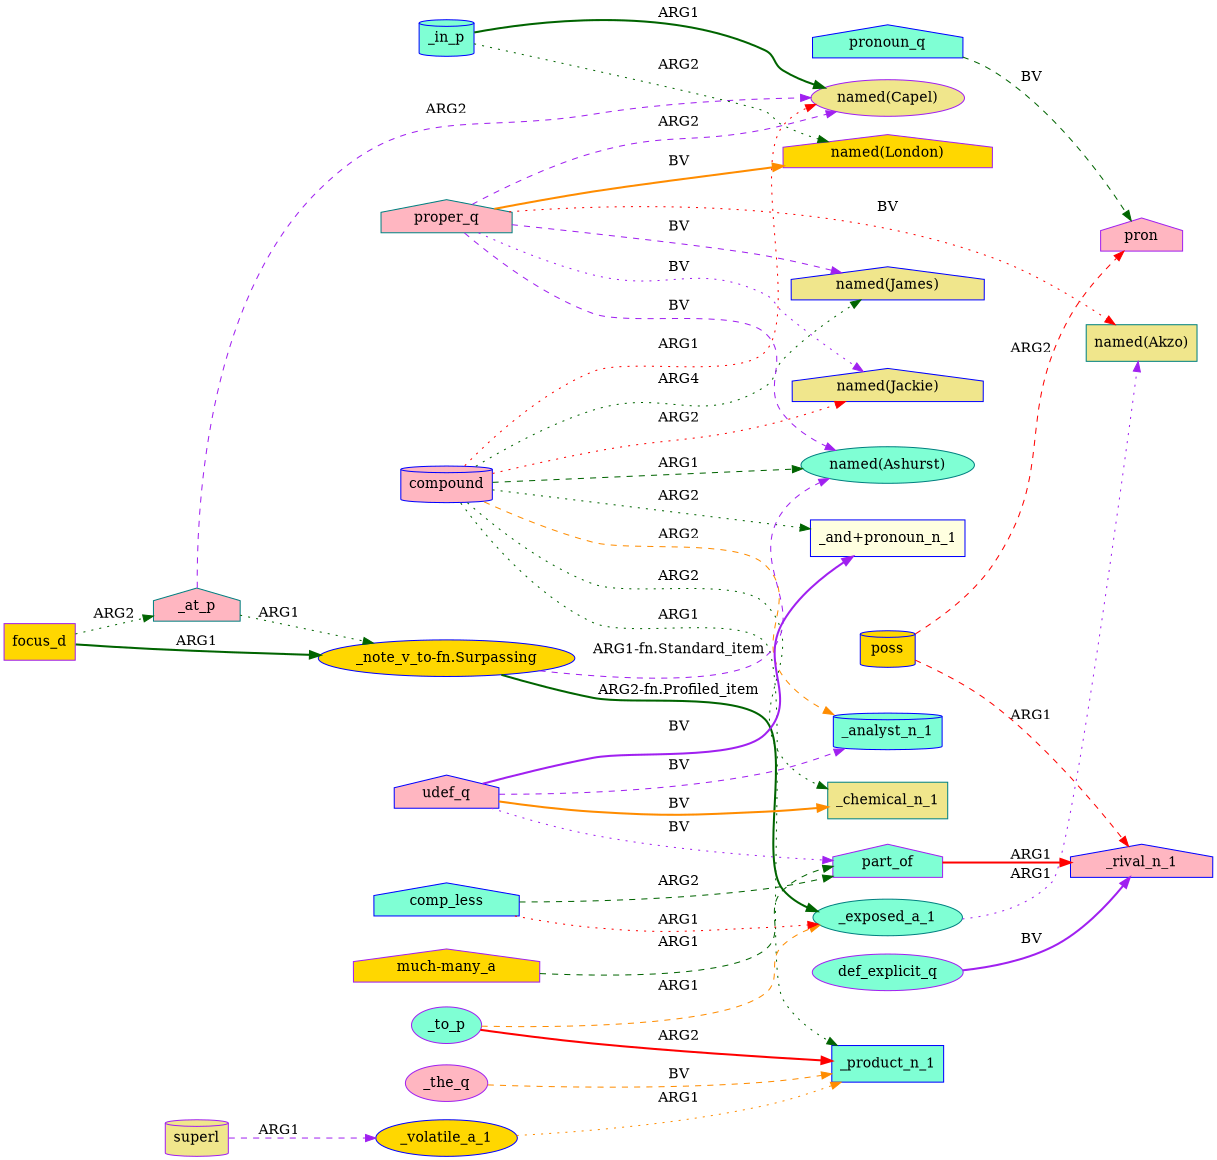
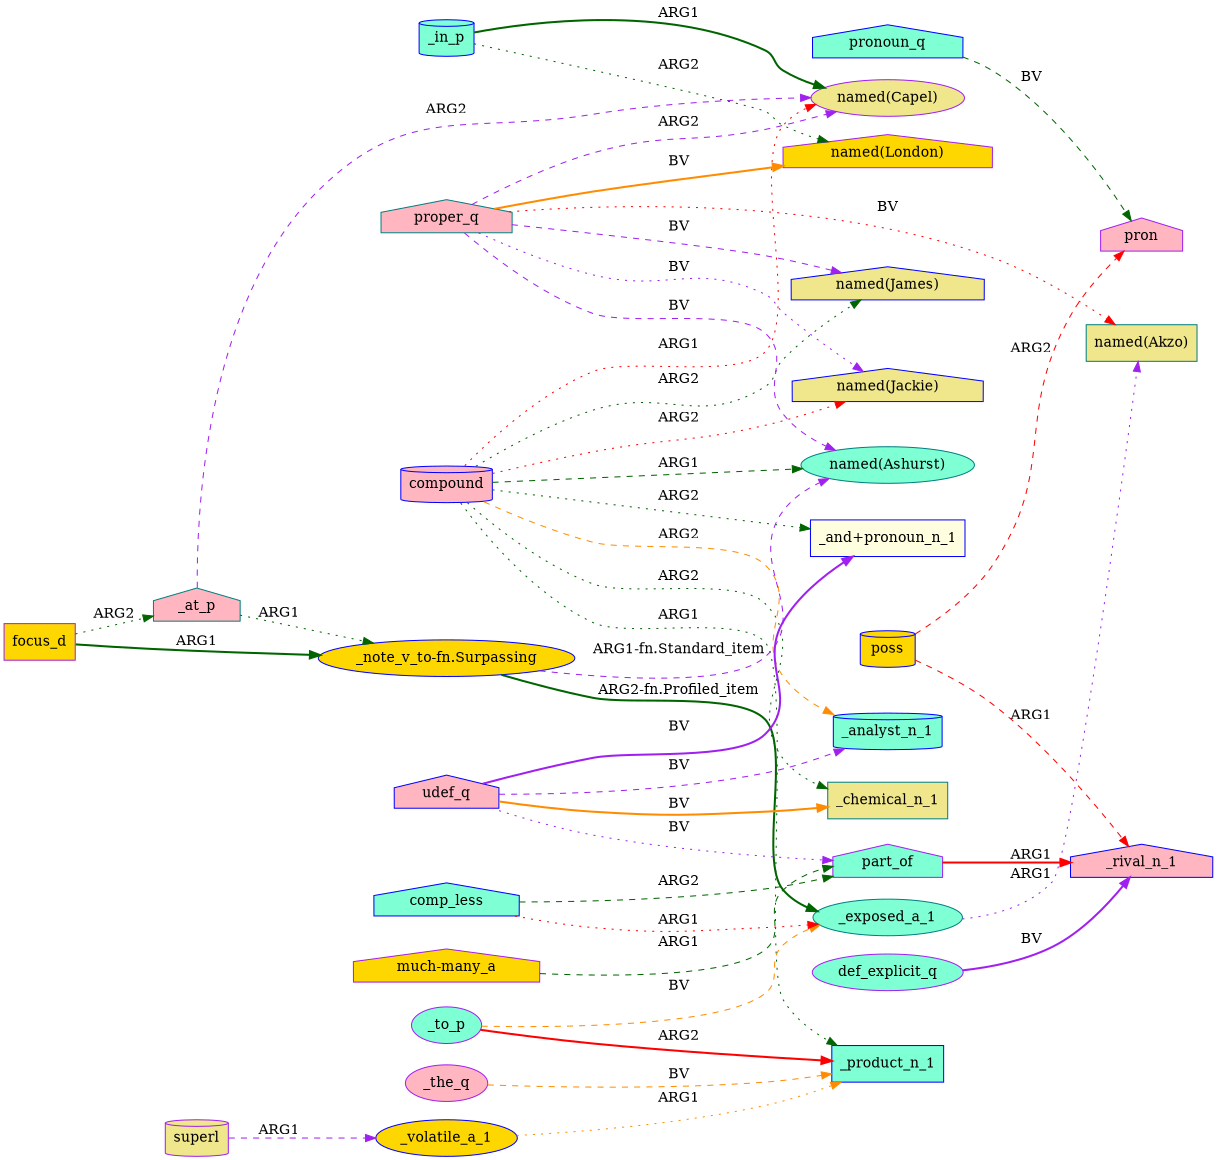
  digraph {
    rankdir=LR
    node [color=blue fillcolor=aquamarine shape=house style=filled]
    edge [color=darkgreen style=dashed]
    compound [fillcolor=lightpink shape=cylinder]
    "named(Jackie)" [fillcolor=khaki]
    "named(Ashurst)" [color=teal shape=ellipse]
    "named(James)" [fillcolor=khaki]
    _chemical_n_1 [color=teal fillcolor=khaki shape=box]
    _analyst_n_1 [shape=cylinder]
    n7 [fillcolor=lightyellow label="_and+pronoun_n_1" shape=box]
    "named(Capel)" [color=purple fillcolor=khaki shape=ellipse]
    _product_n_1 [shape=box]
    _at_p [color=teal fillcolor=lightpink]
    "_note_v_to-fn.Surpassing" [fillcolor=gold shape=ellipse]
    _exposed_a_1 [color=teal shape=ellipse]
    "named(Akzo)" [color=teal fillcolor=khaki shape=box]
    superl [color=purple fillcolor=khaki shape=cylinder]
    _volatile_a_1 [fillcolor=gold shape=ellipse]
    proper_q [color=teal fillcolor=lightpink]
    "named(London)" [color=purple fillcolor=gold]
    _in_p [shape=cylinder]
    udef_q [fillcolor=lightpink]
    part_of [color=purple]
    _rival_n_1 [fillcolor=lightpink]
    def_explicit_q [color=purple shape=ellipse]
    _the_q [color=purple fillcolor=lightpink shape=ellipse]
    focus_d [color=purple fillcolor=gold shape=box]
    pron [color=purple fillcolor=lightpink]
    pronoun_q
    poss [fillcolor=gold shape=cylinder]
    _to_p [color=purple shape=ellipse]
    "much-many_a" [color=purple fillcolor=gold]
    comp_less
    compound -> "named(Jackie)" [color=red label=ARG2 style=dotted]
    compound -> "named(Ashurst)" [label=ARG1]
-   compound -> "named(James)" [label=ARG4 style=dotted]
+   compound -> "named(James)" [label=ARG2 style=dotted]
    compound -> _chemical_n_1 [label=ARG2 style=dotted]
    compound -> _analyst_n_1 [color=darkorange label=ARG2]
    compound -> n7 [label=ARG2 style=dotted]
    compound -> "named(Capel)" [color=red label=ARG1 style=dotted]
    compound -> _product_n_1 [label=ARG1 style=dotted]
    _at_p -> "named(Capel)" [color=purple label=ARG2]
    _at_p -> "_note_v_to-fn.Surpassing" [label=ARG1 style=dotted]
    "_note_v_to-fn.Surpassing" -> "named(Ashurst)" [color=purple label="ARG1-fn.Standard_item"]
    "_note_v_to-fn.Surpassing" -> _exposed_a_1 [label="ARG2-fn.Profiled_item" style=bold]
    _exposed_a_1 -> "named(Akzo)" [color=purple label=ARG1 style=dotted]
    superl -> _volatile_a_1 [color=purple label=ARG1]
    _volatile_a_1 -> _product_n_1 [color=darkorange label=ARG1 style=dotted]
    proper_q -> "named(Jackie)" [color=purple label=BV style=dotted]
    proper_q -> "named(Ashurst)" [color=purple label=BV]
    proper_q -> "named(James)" [color=purple label=BV]
    proper_q -> "named(Capel)" [color=purple label=ARG2]
    proper_q -> "named(Akzo)" [color=red label=BV style=dotted]
    proper_q -> "named(London)" [color=darkorange label=BV style=bold]
    _in_p -> "named(Capel)" [label=ARG1 style=bold]
    _in_p -> "named(London)" [label=ARG2 style=dotted]
    udef_q -> _chemical_n_1 [color=darkorange label=BV style=bold]
    udef_q -> _analyst_n_1 [color=purple label=BV]
    udef_q -> n7 [color=purple label=BV style=bold]
    udef_q -> part_of [color=purple label=BV style=dotted]
    part_of -> _rival_n_1 [color=red label=ARG1 style=bold]
    def_explicit_q -> _rival_n_1 [color=purple label=BV style=bold]
    _the_q -> _product_n_1 [color=darkorange label=BV]
    focus_d -> _at_p [label=ARG2 style=dotted]
    focus_d -> "_note_v_to-fn.Surpassing" [label=ARG1 style=bold]
    pronoun_q -> pron [label=BV]
    poss -> _rival_n_1 [color=red label=ARG1]
    poss -> pron [color=red label=ARG2]
    _to_p -> _product_n_1 [color=red label=ARG2 style=bold]
-   _to_p -> _exposed_a_1 [color=darkorange label=ARG1]
+   _to_p -> _exposed_a_1 [color=darkorange label=BV]
    "much-many_a" -> part_of [label=ARG1]
    comp_less -> _exposed_a_1 [color=red label=ARG1 style=dotted]
    comp_less -> part_of [label=ARG2]
  }
